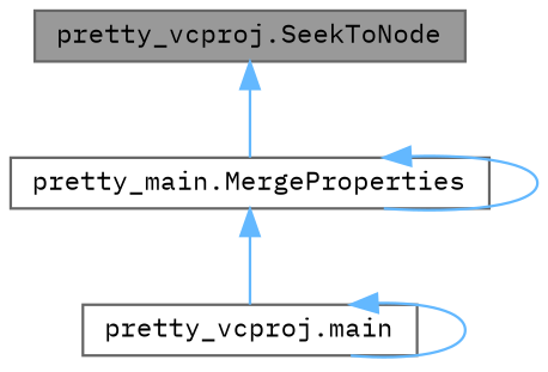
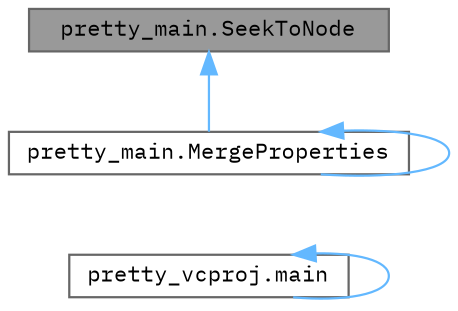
  digraph {
    fontname="IBM Plex Mono"
    rankdir=TB
    node [color=grey40 fillcolor=white fontname="IBM Plex Mono" fontsize=10 shape=box style=filled]
    edge [color=steelblue1 dir=back fontname="IBM Plex Mono" fontsize=10 labelfontname=Helvetica labelfontsize=10 style=solid]
-   n1 [color=gray40 fillcolor=grey60 fontcolor=black height=0.2 label="pretty_vcproj.SeekToNode" width=0.4]
+   n1 [color=gray40 fillcolor=grey60 fontcolor=black height=0.2 label="pretty_main.SeekToNode" width=0.4]
    n2 [height=0.2 label="pretty_main.MergeProperties" width=0.4]
    n3 [height=0.2 label="pretty_vcproj.main" width=0.4]
    n1 -> n2
    n2 -> n2
-   n2 -> n3
    n3 -> n3
  }
